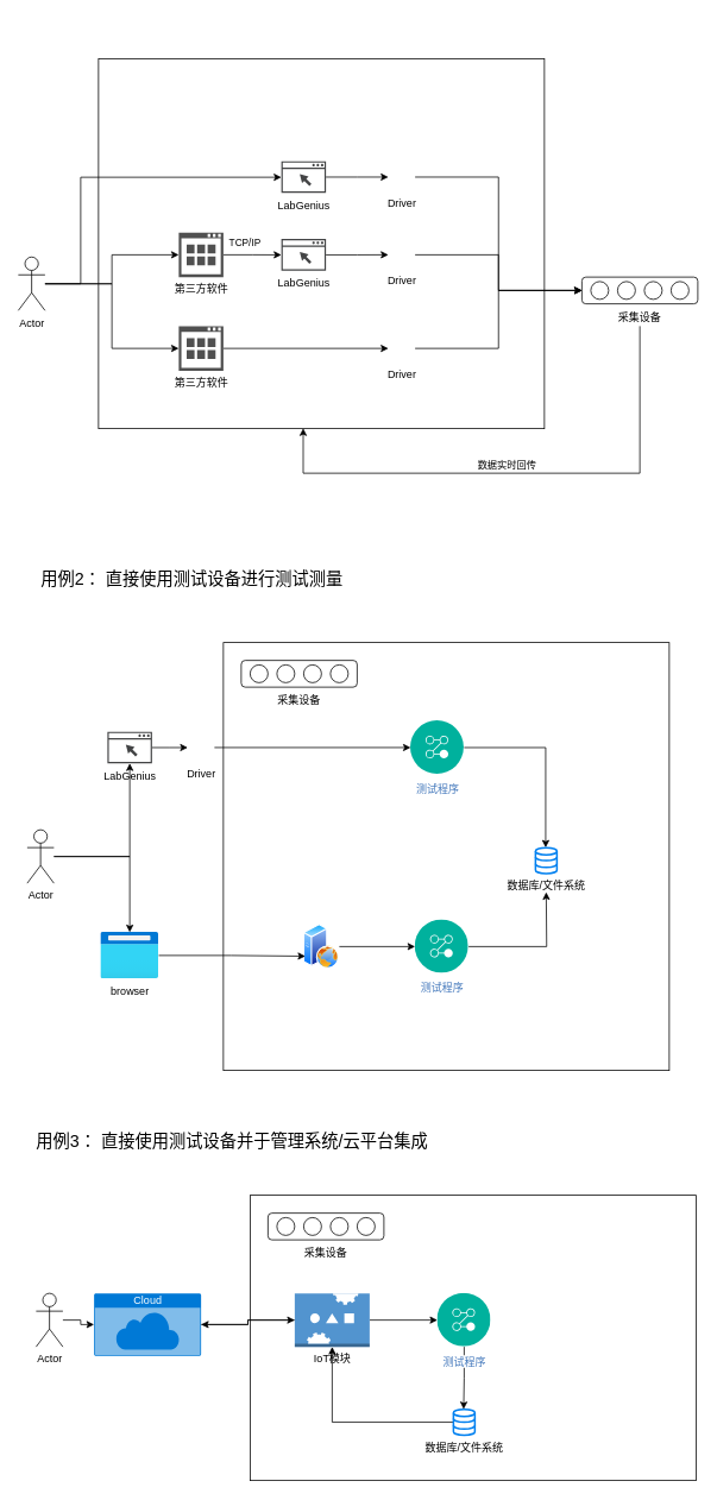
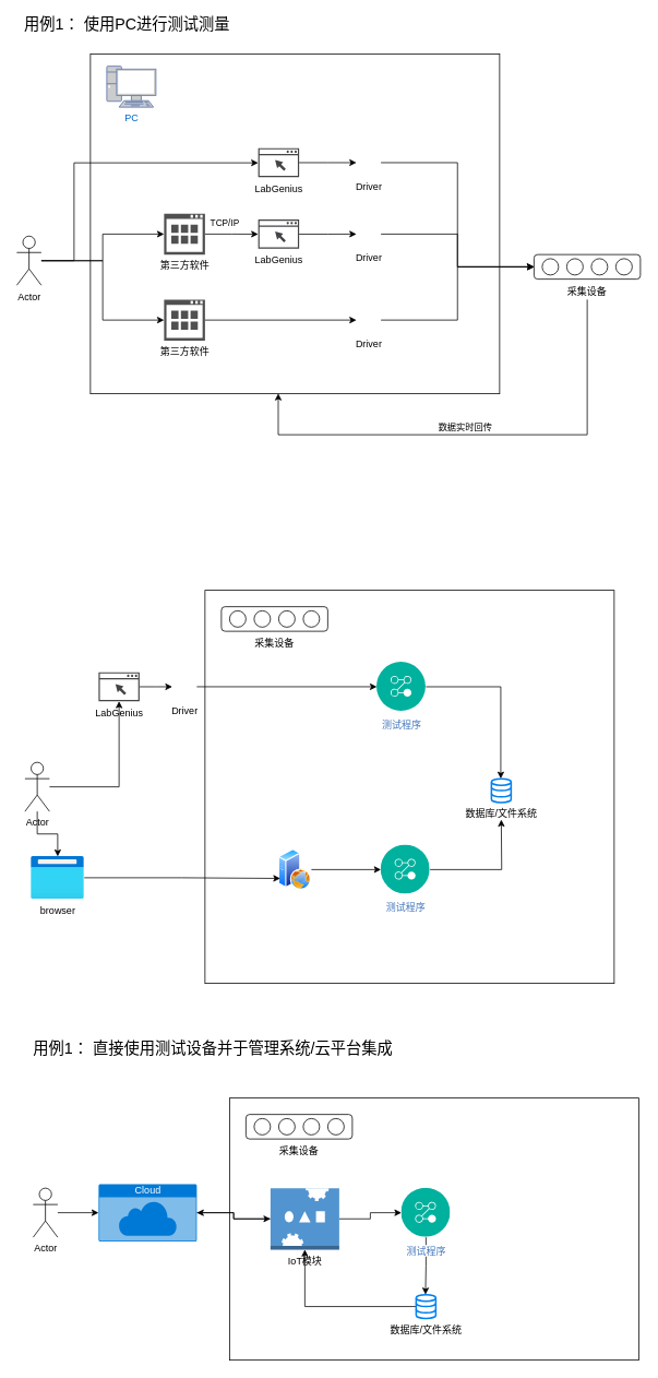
  <mxCell id="0" />
  <mxCell id="1" parent="0" />
  <mxCell id="2" value="" style="rounded=0;whiteSpace=wrap;html=1;" vertex="1" parent="1"><mxGeometry x="250" y="720" width="500" height="480" as="geometry" /></mxCell>
  <mxCell id="3" value="" style="rounded=0;whiteSpace=wrap;html=1;" vertex="1" parent="1"><mxGeometry x="110" y="65" width="500" height="415" as="geometry" /></mxCell>
  <mxCell id="4" style="edgeStyle=orthogonalEdgeStyle;rounded=0;orthogonalLoop=1;jettySize=auto;html=1;" edge="1" parent="1" source="7" target="18"><mxGeometry relative="1" as="geometry"><Array as="points"><mxPoint x="90" y="318" /><mxPoint x="90" y="198" /></Array></mxGeometry></mxCell>
  <mxCell id="5" style="edgeStyle=orthogonalEdgeStyle;rounded=0;orthogonalLoop=1;jettySize=auto;html=1;" edge="1" parent="1" source="7" target="23"><mxGeometry relative="1" as="geometry" /></mxCell>
  <mxCell id="6" style="edgeStyle=orthogonalEdgeStyle;rounded=0;orthogonalLoop=1;jettySize=auto;html=1;entryX=0;entryY=0.5;entryDx=0;entryDy=0;entryPerimeter=0;" edge="1" parent="1" source="7" target="29"><mxGeometry relative="1" as="geometry" /></mxCell>
  <mxCell id="7" value="Actor" style="shape=umlActor;verticalLabelPosition=bottom;verticalAlign=top;html=1;outlineConnect=0;" vertex="1" parent="1"><mxGeometry x="20" y="287.5" width="30" height="60" as="geometry" /></mxCell>
+ <mxCell id="8" value="PC" style="fontColor=#0066CC;verticalAlign=top;verticalLabelPosition=bottom;labelPosition=center;align=center;html=1;outlineConnect=0;fillColor=#CCCCCC;strokeColor=#6881B3;gradientColor=none;gradientDirection=north;strokeWidth=2;shape=mxgraph.networks.pc;" vertex="1" parent="1"><mxGeometry x="130" y="80" width="60" height="50" as="geometry" /></mxCell>
  <mxCell id="9" value="" style="group" vertex="1" connectable="0" parent="1"><mxGeometry x="652" y="310" width="130" height="55" as="geometry" /></mxCell>
  <mxCell id="10" value="" style="group" vertex="1" connectable="0" parent="9"><mxGeometry width="130" height="30" as="geometry" /></mxCell>
  <mxCell id="11" value="" style="rounded=1;whiteSpace=wrap;html=1;" vertex="1" parent="10"><mxGeometry width="130" height="30" as="geometry" /></mxCell>
  <mxCell id="12" value="" style="ellipse;whiteSpace=wrap;html=1;aspect=fixed;" vertex="1" parent="10"><mxGeometry x="10" y="5" width="20" height="20" as="geometry" /></mxCell>
  <mxCell id="13" value="" style="ellipse;whiteSpace=wrap;html=1;aspect=fixed;" vertex="1" parent="10"><mxGeometry x="40" y="5" width="20" height="20" as="geometry" /></mxCell>
  <mxCell id="14" value="" style="ellipse;whiteSpace=wrap;html=1;aspect=fixed;" vertex="1" parent="10"><mxGeometry x="70" y="5" width="20" height="20" as="geometry" /></mxCell>
  <mxCell id="15" value="" style="ellipse;whiteSpace=wrap;html=1;aspect=fixed;" vertex="1" parent="10"><mxGeometry x="100" y="5" width="20" height="20" as="geometry" /></mxCell>
  <mxCell id="16" value="采集设备" style="text;html=1;strokeColor=none;fillColor=none;align=center;verticalAlign=middle;whiteSpace=wrap;rounded=0;" vertex="1" parent="9"><mxGeometry x="40" y="35" width="50" height="20" as="geometry" /></mxCell>
  <mxCell id="17" value="" style="edgeStyle=orthogonalEdgeStyle;rounded=0;orthogonalLoop=1;jettySize=auto;html=1;" edge="1" parent="1" source="18" target="20"><mxGeometry relative="1" as="geometry" /></mxCell>
  <mxCell id="18" value="LabGenius" style="pointerEvents=1;shadow=0;dashed=0;html=1;strokeColor=none;fillColor=#434445;aspect=fixed;labelPosition=center;verticalLabelPosition=bottom;verticalAlign=top;align=center;outlineConnect=0;shape=mxgraph.vvd.web_browser;" vertex="1" parent="1"><mxGeometry x="315" y="180" width="50" height="35.5" as="geometry" /></mxCell>
  <mxCell id="19" style="edgeStyle=orthogonalEdgeStyle;rounded=0;orthogonalLoop=1;jettySize=auto;html=1;entryX=0;entryY=0.5;entryDx=0;entryDy=0;" edge="1" parent="1" source="20" target="11"><mxGeometry relative="1" as="geometry" /></mxCell>
  <mxCell id="20" value="Driver" style="shape=image;html=1;verticalAlign=top;verticalLabelPosition=bottom;labelBackgroundColor=#ffffff;imageAspect=0;aspect=fixed;image=https://cdn4.iconfinder.com/data/icons/social-media-logos-6/512/16-uber_car_driver-128.png" vertex="1" parent="1"><mxGeometry x="435" y="182.75" width="30" height="30" as="geometry" /></mxCell>
  <mxCell id="21" value="" style="edgeStyle=orthogonalEdgeStyle;rounded=0;orthogonalLoop=1;jettySize=auto;html=1;" edge="1" parent="1" source="23" target="25"><mxGeometry relative="1" as="geometry" /></mxCell>
  <mxCell id="22" value="TCP/IP" style="edgeLabel;html=1;align=center;verticalAlign=middle;resizable=0;points=[];" vertex="1" connectable="0" parent="21"><mxGeometry x="-0.306" y="2" relative="1" as="geometry"><mxPoint y="-13" as="offset" /></mxGeometry></mxCell>
  <mxCell id="23" value="第三方软件" style="pointerEvents=1;shadow=0;dashed=0;html=1;strokeColor=none;labelPosition=center;verticalLabelPosition=bottom;verticalAlign=top;align=center;fillColor=#505050;shape=mxgraph.mscae.intune.detected_software" vertex="1" parent="1"><mxGeometry x="200" y="260" width="50" height="50" as="geometry" /></mxCell>
  <mxCell id="24" value="" style="edgeStyle=orthogonalEdgeStyle;rounded=0;orthogonalLoop=1;jettySize=auto;html=1;" edge="1" parent="1" source="25" target="27"><mxGeometry relative="1" as="geometry" /></mxCell>
  <mxCell id="25" value="LabGenius" style="pointerEvents=1;shadow=0;dashed=0;html=1;strokeColor=none;fillColor=#434445;aspect=fixed;labelPosition=center;verticalLabelPosition=bottom;verticalAlign=top;align=center;outlineConnect=0;shape=mxgraph.vvd.web_browser;" vertex="1" parent="1"><mxGeometry x="315" y="267.25" width="50" height="35.5" as="geometry" /></mxCell>
  <mxCell id="26" style="edgeStyle=orthogonalEdgeStyle;rounded=0;orthogonalLoop=1;jettySize=auto;html=1;entryX=0;entryY=0.5;entryDx=0;entryDy=0;" edge="1" parent="1" source="27" target="11"><mxGeometry relative="1" as="geometry" /></mxCell>
  <mxCell id="27" value="Driver" style="shape=image;html=1;verticalAlign=top;verticalLabelPosition=bottom;labelBackgroundColor=#ffffff;imageAspect=0;aspect=fixed;image=https://cdn4.iconfinder.com/data/icons/social-media-logos-6/512/16-uber_car_driver-128.png" vertex="1" parent="1"><mxGeometry x="435" y="270" width="30" height="30" as="geometry" /></mxCell>
  <mxCell id="28" style="edgeStyle=orthogonalEdgeStyle;rounded=0;orthogonalLoop=1;jettySize=auto;html=1;" edge="1" parent="1" source="29" target="31"><mxGeometry relative="1" as="geometry" /></mxCell>
  <mxCell id="29" value="第三方软件" style="pointerEvents=1;shadow=0;dashed=0;html=1;strokeColor=none;labelPosition=center;verticalLabelPosition=bottom;verticalAlign=top;align=center;fillColor=#505050;shape=mxgraph.mscae.intune.detected_software" vertex="1" parent="1"><mxGeometry x="200" y="365" width="50" height="50" as="geometry" /></mxCell>
  <mxCell id="30" style="edgeStyle=orthogonalEdgeStyle;rounded=0;orthogonalLoop=1;jettySize=auto;html=1;entryX=0;entryY=0.5;entryDx=0;entryDy=0;" edge="1" parent="1" source="31" target="11"><mxGeometry relative="1" as="geometry" /></mxCell>
  <mxCell id="31" value="Driver" style="shape=image;html=1;verticalAlign=top;verticalLabelPosition=bottom;labelBackgroundColor=#ffffff;imageAspect=0;aspect=fixed;image=https://cdn4.iconfinder.com/data/icons/social-media-logos-6/512/16-uber_car_driver-128.png" vertex="1" parent="1"><mxGeometry x="435" y="375" width="30" height="30" as="geometry" /></mxCell>
- <mxCell id="33" value="&lt;font style=&quot;font-size: 19px&quot;&gt;用例2： 直接使用测试设备进行测试测量&lt;/font&gt;" style="text;html=1;strokeColor=none;fillColor=none;align=center;verticalAlign=middle;whiteSpace=wrap;rounded=0;" vertex="1" parent="1"><mxGeometry x="30" y="640" width="370" height="20" as="geometry" /></mxCell>
+ <mxCell id="32" value="&lt;font style=&quot;font-size: 19px&quot;&gt;用例1： 使用PC进行测试测量&lt;/font&gt;" style="text;html=1;strokeColor=none;fillColor=none;align=center;verticalAlign=middle;whiteSpace=wrap;rounded=0;" vertex="1" parent="1"><mxGeometry x="20" y="20" width="270" height="20" as="geometry" /></mxCell>
  <mxCell id="34" value="" style="group" vertex="1" connectable="0" parent="1"><mxGeometry x="270" y="740" width="130" height="55" as="geometry" /></mxCell>
  <mxCell id="35" value="" style="group" vertex="1" connectable="0" parent="34"><mxGeometry width="130" height="30" as="geometry" /></mxCell>
  <mxCell id="36" value="" style="rounded=1;whiteSpace=wrap;html=1;" vertex="1" parent="35"><mxGeometry width="130" height="30" as="geometry" /></mxCell>
  <mxCell id="37" value="" style="ellipse;whiteSpace=wrap;html=1;aspect=fixed;" vertex="1" parent="35"><mxGeometry x="10" y="5" width="20" height="20" as="geometry" /></mxCell>
  <mxCell id="38" value="" style="ellipse;whiteSpace=wrap;html=1;aspect=fixed;" vertex="1" parent="35"><mxGeometry x="40" y="5" width="20" height="20" as="geometry" /></mxCell>
  <mxCell id="39" value="" style="ellipse;whiteSpace=wrap;html=1;aspect=fixed;" vertex="1" parent="35"><mxGeometry x="70" y="5" width="20" height="20" as="geometry" /></mxCell>
  <mxCell id="40" value="" style="ellipse;whiteSpace=wrap;html=1;aspect=fixed;" vertex="1" parent="35"><mxGeometry x="100" y="5" width="20" height="20" as="geometry" /></mxCell>
  <mxCell id="41" value="采集设备" style="text;html=1;strokeColor=none;fillColor=none;align=center;verticalAlign=middle;whiteSpace=wrap;rounded=0;" vertex="1" parent="34"><mxGeometry x="40" y="35" width="50" height="20" as="geometry" /></mxCell>
  <mxCell id="42" style="edgeStyle=orthogonalEdgeStyle;rounded=0;orthogonalLoop=1;jettySize=auto;html=1;" edge="1" parent="1" source="44" target="46"><mxGeometry relative="1" as="geometry" /></mxCell>
  <mxCell id="43" style="edgeStyle=orthogonalEdgeStyle;rounded=0;orthogonalLoop=1;jettySize=auto;html=1;" edge="1" parent="1" source="44" target="56"><mxGeometry relative="1" as="geometry" /></mxCell>
  <mxCell id="44" value="Actor" style="shape=umlActor;verticalLabelPosition=bottom;verticalAlign=top;html=1;" vertex="1" parent="1"><mxGeometry x="30" y="930" width="30" height="60" as="geometry" /></mxCell>
  <mxCell id="45" value="" style="edgeStyle=orthogonalEdgeStyle;rounded=0;orthogonalLoop=1;jettySize=auto;html=1;" edge="1" parent="1" source="46" target="50"><mxGeometry relative="1" as="geometry" /></mxCell>
  <mxCell id="46" value="LabGenius" style="pointerEvents=1;shadow=0;dashed=0;html=1;strokeColor=none;fillColor=#434445;aspect=fixed;labelPosition=center;verticalLabelPosition=bottom;verticalAlign=top;align=center;outlineConnect=0;shape=mxgraph.vvd.web_browser;" vertex="1" parent="1"><mxGeometry x="120" y="820" width="50" height="35.5" as="geometry" /></mxCell>
  <mxCell id="47" style="edgeStyle=orthogonalEdgeStyle;rounded=0;orthogonalLoop=1;jettySize=auto;html=1;entryX=0.475;entryY=0;entryDx=0;entryDy=0;entryPerimeter=0;" edge="1" parent="1" source="48" target="59"><mxGeometry relative="1" as="geometry" /></mxCell>
  <mxCell id="48" value="测试程序" style="aspect=fixed;perimeter=ellipsePerimeter;html=1;align=center;shadow=0;dashed=0;fontColor=#4277BB;labelBackgroundColor=#ffffff;fontSize=12;spacingTop=3;image;image=img/lib/ibm/management/process_management.svg;" vertex="1" parent="1"><mxGeometry x="460" y="807.75" width="60" height="60" as="geometry" /></mxCell>
  <mxCell id="49" style="edgeStyle=orthogonalEdgeStyle;rounded=0;orthogonalLoop=1;jettySize=auto;html=1;" edge="1" parent="1" source="50" target="48"><mxGeometry relative="1" as="geometry" /></mxCell>
  <mxCell id="50" value="Driver" style="shape=image;html=1;verticalAlign=top;verticalLabelPosition=bottom;labelBackgroundColor=#ffffff;imageAspect=0;aspect=fixed;image=https://cdn4.iconfinder.com/data/icons/social-media-logos-6/512/16-uber_car_driver-128.png" vertex="1" parent="1"><mxGeometry x="210" y="822.75" width="30" height="30" as="geometry" /></mxCell>
  <mxCell id="51" style="edgeStyle=orthogonalEdgeStyle;rounded=0;orthogonalLoop=1;jettySize=auto;html=1;" edge="1" parent="1" source="52" target="54"><mxGeometry relative="1" as="geometry" /></mxCell>
  <mxCell id="52" value="" style="aspect=fixed;perimeter=ellipsePerimeter;html=1;align=center;shadow=0;dashed=0;spacingTop=3;image;image=img/lib/active_directory/web_server.svg;" vertex="1" parent="1"><mxGeometry x="340" y="1036" width="40" height="50" as="geometry" /></mxCell>
  <mxCell id="53" style="edgeStyle=orthogonalEdgeStyle;rounded=0;orthogonalLoop=1;jettySize=auto;html=1;" edge="1" parent="1" source="54"><mxGeometry relative="1" as="geometry"><mxPoint x="612" y="1000" as="targetPoint" /></mxGeometry></mxCell>
  <mxCell id="54" value="测试程序" style="aspect=fixed;perimeter=ellipsePerimeter;html=1;align=center;shadow=0;dashed=0;fontColor=#4277BB;labelBackgroundColor=#ffffff;fontSize=12;spacingTop=3;image;image=img/lib/ibm/management/process_management.svg;" vertex="1" parent="1"><mxGeometry x="465" y="1031" width="60" height="60" as="geometry" /></mxCell>
  <mxCell id="55" style="edgeStyle=orthogonalEdgeStyle;rounded=0;orthogonalLoop=1;jettySize=auto;html=1;entryX=0;entryY=0.75;entryDx=0;entryDy=0;" edge="1" parent="1" source="56" target="52"><mxGeometry relative="1" as="geometry" /></mxCell>
- <mxCell id="56" value="browser" style="aspect=fixed;html=1;points=[];align=center;image;fontSize=12;image=img/lib/azure2/general/Browser.svg;" vertex="1" parent="1"><mxGeometry x="112.5" y="1045" width="65" height="52" as="geometry" /></mxCell>
+ <mxCell id="56" value="browser" style="aspect=fixed;html=1;points=[];align=center;image;fontSize=12;image=img/lib/azure2/general/Browser.svg;" vertex="1" parent="1"><mxGeometry x="37.5" y="1045" width="65" height="52" as="geometry" /></mxCell>
  <mxCell id="57" style="edgeStyle=orthogonalEdgeStyle;rounded=0;orthogonalLoop=1;jettySize=auto;html=1;entryX=0.459;entryY=0.999;entryDx=0;entryDy=0;entryPerimeter=0;" edge="1" parent="1" source="16" target="3"><mxGeometry relative="1" as="geometry"><Array as="points"><mxPoint x="717" y="530" /><mxPoint x="340" y="530" /></Array></mxGeometry></mxCell>
  <mxCell id="58" value="数据实时回传" style="edgeLabel;html=1;align=center;verticalAlign=middle;resizable=0;points=[];" vertex="1" connectable="0" parent="57"><mxGeometry x="0.064" y="-4" relative="1" as="geometry"><mxPoint y="-6" as="offset" /></mxGeometry></mxCell>
  <mxCell id="59" value="数据库/文件系统" style="html=1;verticalLabelPosition=bottom;align=center;labelBackgroundColor=#ffffff;verticalAlign=top;strokeWidth=2;strokeColor=#0080F0;shadow=0;dashed=0;shape=mxgraph.ios7.icons.data;" vertex="1" parent="1"><mxGeometry x="600" y="950" width="24" height="29.1" as="geometry" /></mxCell>
- <mxCell id="60" value="&lt;font style=&quot;font-size: 19px&quot;&gt;用例3： 直接使用测试设备并于管理系统/云平台集成&lt;/font&gt;" style="text;html=1;strokeColor=none;fillColor=none;align=center;verticalAlign=middle;whiteSpace=wrap;rounded=0;" vertex="1" parent="1"><mxGeometry x="30" y="1270" width="460" height="20" as="geometry" /></mxCell>
+ <mxCell id="60" value="&lt;font style=&quot;font-size: 19px&quot;&gt;用例1： 直接使用测试设备并于管理系统/云平台集成&lt;/font&gt;" style="text;html=1;strokeColor=none;fillColor=none;align=center;verticalAlign=middle;whiteSpace=wrap;rounded=0;" vertex="1" parent="1"><mxGeometry x="30" y="1270" width="460" height="20" as="geometry" /></mxCell>
  <mxCell id="61" value="" style="edgeStyle=orthogonalEdgeStyle;rounded=0;orthogonalLoop=1;jettySize=auto;html=1;" edge="1" parent="1" source="62" target="63"><mxGeometry relative="1" as="geometry" /></mxCell>
  <mxCell id="62" value="Actor" style="shape=umlActor;verticalLabelPosition=bottom;verticalAlign=top;html=1;" vertex="1" parent="1"><mxGeometry x="40" y="1450" width="30" height="60" as="geometry" /></mxCell>
- <mxCell id="63" value="Cloud" style="html=1;strokeColor=none;fillColor=#0079D6;labelPosition=center;verticalLabelPosition=middle;verticalAlign=top;align=center;fontSize=12;outlineConnect=0;spacingTop=-6;fontColor=#FFFFFF;shape=mxgraph.sitemap.cloud;" vertex="1" parent="1"><mxGeometry x="105" y="1450" width="120" height="70" as="geometry" /></mxCell>
+ <mxCell id="63" value="Cloud" style="html=1;strokeColor=none;fillColor=#0079D6;labelPosition=center;verticalLabelPosition=middle;verticalAlign=top;align=center;fontSize=12;outlineConnect=0;spacingTop=-6;fontColor=#FFFFFF;shape=mxgraph.sitemap.cloud;" vertex="1" parent="1"><mxGeometry x="120" y="1445" width="120" height="70" as="geometry" /></mxCell>
  <mxCell id="64" value="" style="rounded=0;whiteSpace=wrap;html=1;" vertex="1" parent="1"><mxGeometry x="280" y="1340" width="500" height="320" as="geometry" /></mxCell>
  <mxCell id="65" value="" style="group" vertex="1" connectable="0" parent="1"><mxGeometry x="300" y="1360" width="130" height="55" as="geometry" /></mxCell>
  <mxCell id="66" value="" style="group" vertex="1" connectable="0" parent="65"><mxGeometry width="130" height="30" as="geometry" /></mxCell>
  <mxCell id="67" value="" style="rounded=1;whiteSpace=wrap;html=1;" vertex="1" parent="66"><mxGeometry width="130" height="30" as="geometry" /></mxCell>
  <mxCell id="68" value="" style="ellipse;whiteSpace=wrap;html=1;aspect=fixed;" vertex="1" parent="66"><mxGeometry x="10" y="5" width="20" height="20" as="geometry" /></mxCell>
  <mxCell id="69" value="" style="ellipse;whiteSpace=wrap;html=1;aspect=fixed;" vertex="1" parent="66"><mxGeometry x="40" y="5" width="20" height="20" as="geometry" /></mxCell>
  <mxCell id="70" value="" style="ellipse;whiteSpace=wrap;html=1;aspect=fixed;" vertex="1" parent="66"><mxGeometry x="70" y="5" width="20" height="20" as="geometry" /></mxCell>
  <mxCell id="71" value="" style="ellipse;whiteSpace=wrap;html=1;aspect=fixed;" vertex="1" parent="66"><mxGeometry x="100" y="5" width="20" height="20" as="geometry" /></mxCell>
  <mxCell id="72" value="采集设备" style="text;html=1;strokeColor=none;fillColor=none;align=center;verticalAlign=middle;whiteSpace=wrap;rounded=0;" vertex="1" parent="65"><mxGeometry x="40" y="35" width="50" height="20" as="geometry" /></mxCell>
  <mxCell id="73" style="edgeStyle=orthogonalEdgeStyle;rounded=0;orthogonalLoop=1;jettySize=auto;html=1;entryX=0.475;entryY=0;entryDx=0;entryDy=0;entryPerimeter=0;" edge="1" parent="1" source="74" target="77"><mxGeometry relative="1" as="geometry" /></mxCell>
  <mxCell id="74" value="测试程序" style="aspect=fixed;perimeter=ellipsePerimeter;html=1;align=center;shadow=0;dashed=0;fontColor=#4277BB;labelBackgroundColor=#ffffff;fontSize=12;spacingTop=3;image;image=img/lib/ibm/management/process_management.svg;" vertex="1" parent="1"><mxGeometry x="490" y="1450" width="60" height="60" as="geometry" /></mxCell>
  <mxCell id="75" style="edgeStyle=orthogonalEdgeStyle;rounded=0;orthogonalLoop=1;jettySize=auto;html=1;exitX=1;exitY=0.5;exitDx=0;exitDy=0;exitPerimeter=0;" edge="1" parent="1" target="74" source="79"><mxGeometry relative="1" as="geometry"><mxPoint x="270" y="1457.75" as="sourcePoint" /></mxGeometry></mxCell>
  <mxCell id="76" style="edgeStyle=orthogonalEdgeStyle;rounded=0;orthogonalLoop=1;jettySize=auto;html=1;" edge="1" parent="1" source="77" target="79"><mxGeometry relative="1" as="geometry" /></mxCell>
  <mxCell id="77" value="数据库/文件系统" style="html=1;verticalLabelPosition=bottom;align=center;labelBackgroundColor=#ffffff;verticalAlign=top;strokeWidth=2;strokeColor=#0080F0;shadow=0;dashed=0;shape=mxgraph.ios7.icons.data;" vertex="1" parent="1"><mxGeometry x="508" y="1580" width="24" height="29.1" as="geometry" /></mxCell>
  <mxCell id="78" style="edgeStyle=orthogonalEdgeStyle;rounded=0;orthogonalLoop=1;jettySize=auto;html=1;" edge="1" parent="1" source="79" target="63"><mxGeometry relative="1" as="geometry" /></mxCell>
- <mxCell id="79" value="IoT模块" style="outlineConnect=0;dashed=0;verticalLabelPosition=bottom;verticalAlign=top;align=center;html=1;shape=mxgraph.aws3.servo;fillColor=#5294CF;gradientColor=none;" vertex="1" parent="1"><mxGeometry x="330" y="1450" width="84" height="60" as="geometry" /></mxCell>
+ <mxCell id="79" value="IoT模块" style="outlineConnect=0;dashed=0;verticalLabelPosition=bottom;verticalAlign=top;align=center;html=1;shape=mxgraph.aws3.servo;fillColor=#5294CF;gradientColor=none;" vertex="1" parent="1"><mxGeometry x="330" y="1450" width="84" height="75" as="geometry" /></mxCell>
  <mxCell id="80" style="edgeStyle=orthogonalEdgeStyle;rounded=0;orthogonalLoop=1;jettySize=auto;html=1;exitX=1;exitY=0.5;exitDx=0;exitDy=0;exitPerimeter=0;" edge="1" parent="1" source="63" target="79"><mxGeometry relative="1" as="geometry"><mxPoint x="240" y="1480" as="sourcePoint" /><mxPoint x="490" y="1480" as="targetPoint" /></mxGeometry></mxCell>
